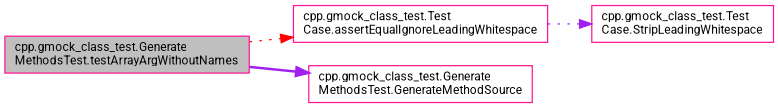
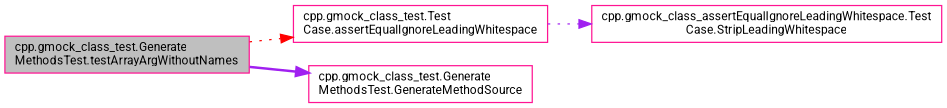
  digraph {
    rankdir=LR
    fontname=Roboto
    node [color=deeppink fillcolor=white fontname=Roboto fontsize=10 shape=record style=filled]
    edge [color=purple fontname=Roboto fontsize=10 labelfontname=Helvetica labelfontsize=10 style=dotted]
    n1 [fillcolor=grey75 fontcolor=black height=0.2 label="cpp.gmock_class_test.Generate\lMethodsTest.testArrayArgWithoutNames" width=0.4]
    n2 [height=0.2 label="cpp.gmock_class_test.Test\lCase.assertEqualIgnoreLeadingWhitespace" width=0.4]
    n3 [height=0.2 label="cpp.gmock_class_test.Generate\lMethodsTest.GenerateMethodSource" width=0.4]
-   n4 [height=0.2 label="cpp.gmock_class_test.Test\lCase.StripLeadingWhitespace" width=0.4]
+   n4 [height=0.2 label="cpp.gmock_class_assertEqualIgnoreLeadingWhitespace.Test\lCase.StripLeadingWhitespace" width=0.4]
    n1 -> n2 [color=red]
    n1 -> n3 [style=bold]
    n2 -> n4
  }
